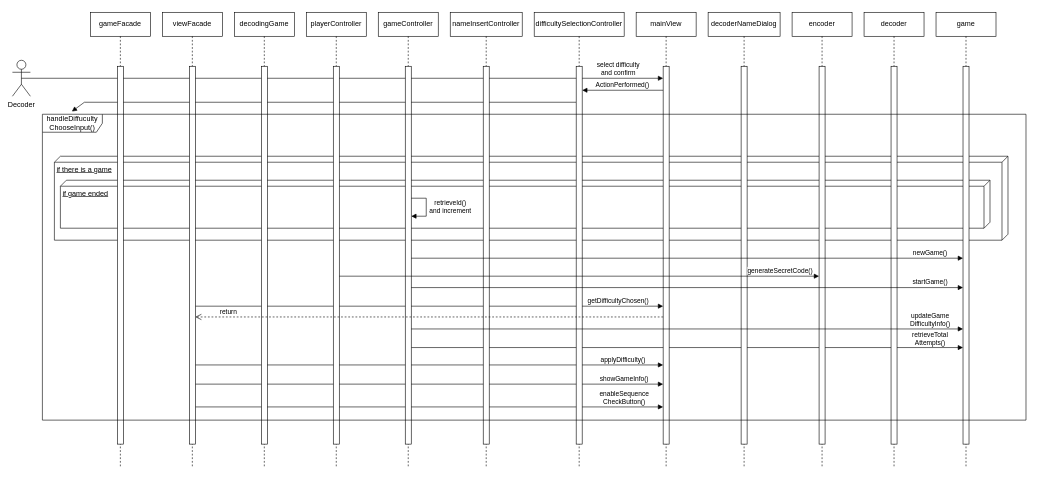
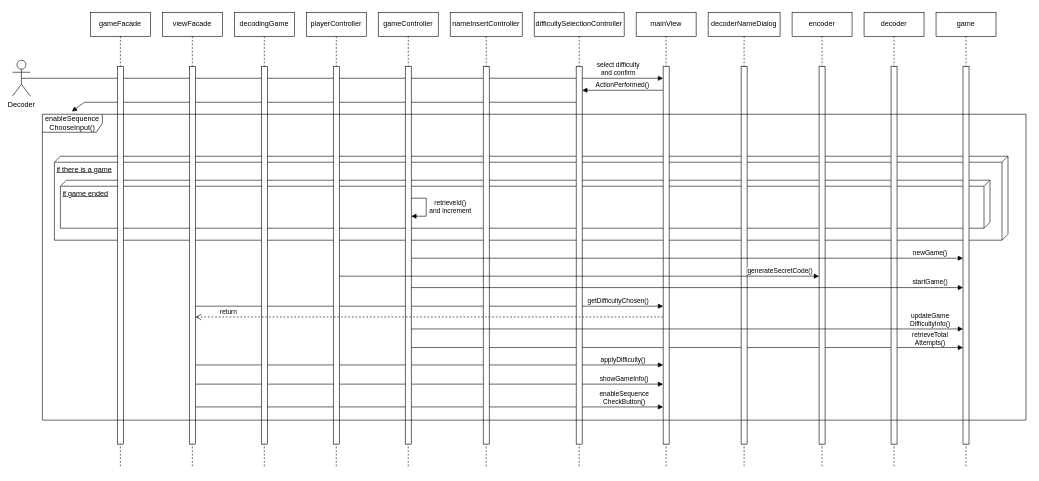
  <mxCell id="0" />
  <mxCell id="1" parent="0" />
  <mxCell id="2" value="if there is a game" style="verticalAlign=top;align=left;spacingTop=8;spacingLeft=2;spacingRight=12;shape=cube;size=10;direction=south;fontStyle=4;html=1;whiteSpace=wrap;" vertex="1" parent="1"><mxGeometry x="90" y="260" width="1590" height="140" as="geometry" /></mxCell>
  <mxCell id="3" value="if game ended" style="verticalAlign=top;align=left;spacingTop=8;spacingLeft=2;spacingRight=12;shape=cube;size=10;direction=south;fontStyle=4;html=1;whiteSpace=wrap;" vertex="1" parent="1"><mxGeometry x="100" y="300" width="1550" height="80" as="geometry" /></mxCell>
  <mxCell id="4" value="" style="html=1;verticalAlign=bottom;endArrow=block;curved=0;rounded=0;entryX=0.03;entryY=-0.009;entryDx=0;entryDy=0;entryPerimeter=0;" parent="1" source="30" target="38" edge="1"><mxGeometry width="80" relative="1" as="geometry"><mxPoint x="710" y="250" as="sourcePoint" /><mxPoint x="116.774" y="170" as="targetPoint" /><Array as="points"><mxPoint x="140" y="170" /></Array></mxGeometry></mxCell>
  <mxCell id="5" value="retrieveTotal&lt;br&gt;Attempts()" style="html=1;verticalAlign=bottom;endArrow=block;curved=0;rounded=0;" parent="1" edge="1"><mxGeometry x="0.88" y="-1" width="80" relative="1" as="geometry"><mxPoint x="685" y="579" as="sourcePoint" /><mxPoint x="1605" y="579" as="targetPoint" /><mxPoint as="offset" /></mxGeometry></mxCell>
  <mxCell id="6" value="enableSequence&lt;br&gt;CheckButton()" style="html=1;verticalAlign=bottom;endArrow=block;curved=0;rounded=0;" parent="1" edge="1"><mxGeometry x="0.833" width="80" relative="1" as="geometry"><mxPoint x="325" y="678" as="sourcePoint" /><mxPoint x="1105" y="678" as="targetPoint" /><mxPoint as="offset" /></mxGeometry></mxCell>
  <mxCell id="7" value="applyDifficulty()" style="html=1;verticalAlign=bottom;endArrow=block;curved=0;rounded=0;" parent="1" edge="1"><mxGeometry x="0.827" width="80" relative="1" as="geometry"><mxPoint x="325" y="608" as="sourcePoint" /><mxPoint x="1105" y="608" as="targetPoint" /><mxPoint as="offset" /></mxGeometry></mxCell>
  <mxCell id="8" value="showGameInfo()" style="html=1;verticalAlign=bottom;endArrow=block;curved=0;rounded=0;" parent="1" edge="1"><mxGeometry x="0.833" width="80" relative="1" as="geometry"><mxPoint x="325" y="640" as="sourcePoint" /><mxPoint x="1105" y="640" as="targetPoint" /><mxPoint as="offset" /></mxGeometry></mxCell>
  <mxCell id="9" value="getDifficultyChosen()" style="html=1;verticalAlign=bottom;endArrow=block;curved=0;rounded=0;" parent="1" edge="1"><mxGeometry x="0.808" y="-1" width="80" relative="1" as="geometry"><mxPoint x="325" y="510" as="sourcePoint" /><mxPoint x="1105" y="510" as="targetPoint" /><mxPoint as="offset" /></mxGeometry></mxCell>
  <mxCell id="10" value="select difficulty&lt;br&gt;and confirm" style="html=1;verticalAlign=bottom;endArrow=block;curved=0;rounded=0;exitX=0.5;exitY=0.5;exitDx=0;exitDy=0;exitPerimeter=0;" parent="1" source="11" target="13" edge="1"><mxGeometry x="0.86" width="80" relative="1" as="geometry"><mxPoint x="660" y="320" as="sourcePoint" /><mxPoint x="740" y="320" as="targetPoint" /><mxPoint as="offset" /></mxGeometry></mxCell>
  <mxCell id="11" value="Decoder" style="shape=umlActor;verticalLabelPosition=bottom;verticalAlign=top;html=1;" parent="1" vertex="1"><mxGeometry x="20" y="100" width="30" height="60" as="geometry" /></mxCell>
  <mxCell id="12" value="mainView" style="shape=umlLifeline;perimeter=lifelinePerimeter;whiteSpace=wrap;html=1;container=1;dropTarget=0;collapsible=0;recursiveResize=0;outlineConnect=0;portConstraint=eastwest;newEdgeStyle={&quot;curved&quot;:0,&quot;rounded&quot;:0};" parent="1" vertex="1"><mxGeometry x="1060" y="20" width="100" height="760" as="geometry" /></mxCell>
  <mxCell id="13" value="" style="html=1;points=[[0,0,0,0,5],[0,1,0,0,-5],[1,0,0,0,5],[1,1,0,0,-5]];perimeter=orthogonalPerimeter;outlineConnect=0;targetShapes=umlLifeline;portConstraint=eastwest;newEdgeStyle={&quot;curved&quot;:0,&quot;rounded&quot;:0};" parent="12" vertex="1"><mxGeometry x="45" y="90" width="10" height="630" as="geometry" /></mxCell>
  <mxCell id="14" value="decoderNameDialog" style="shape=umlLifeline;perimeter=lifelinePerimeter;whiteSpace=wrap;html=1;container=1;dropTarget=0;collapsible=0;recursiveResize=0;outlineConnect=0;portConstraint=eastwest;newEdgeStyle={&quot;curved&quot;:0,&quot;rounded&quot;:0};" parent="1" vertex="1"><mxGeometry x="1180" y="20" width="120" height="760" as="geometry" /></mxCell>
  <mxCell id="15" value="" style="html=1;points=[[0,0,0,0,5],[0,1,0,0,-5],[1,0,0,0,5],[1,1,0,0,-5]];perimeter=orthogonalPerimeter;outlineConnect=0;targetShapes=umlLifeline;portConstraint=eastwest;newEdgeStyle={&quot;curved&quot;:0,&quot;rounded&quot;:0};" parent="14" vertex="1"><mxGeometry x="55" y="90" width="10" height="630" as="geometry" /></mxCell>
  <mxCell id="16" value="decodingGame" style="shape=umlLifeline;perimeter=lifelinePerimeter;whiteSpace=wrap;html=1;container=1;dropTarget=0;collapsible=0;recursiveResize=0;outlineConnect=0;portConstraint=eastwest;newEdgeStyle={&quot;curved&quot;:0,&quot;rounded&quot;:0};" parent="1" vertex="1"><mxGeometry x="390" y="20" width="100" height="760" as="geometry" /></mxCell>
  <mxCell id="17" value="" style="html=1;points=[[0,0,0,0,5],[0,1,0,0,-5],[1,0,0,0,5],[1,1,0,0,-5]];perimeter=orthogonalPerimeter;outlineConnect=0;targetShapes=umlLifeline;portConstraint=eastwest;newEdgeStyle={&quot;curved&quot;:0,&quot;rounded&quot;:0};" parent="16" vertex="1"><mxGeometry x="45" y="90" width="10" height="630" as="geometry" /></mxCell>
  <mxCell id="18" value="gameFacade" style="shape=umlLifeline;perimeter=lifelinePerimeter;whiteSpace=wrap;html=1;container=1;dropTarget=0;collapsible=0;recursiveResize=0;outlineConnect=0;portConstraint=eastwest;newEdgeStyle={&quot;curved&quot;:0,&quot;rounded&quot;:0};" parent="1" vertex="1"><mxGeometry x="150" y="20" width="100" height="760" as="geometry" /></mxCell>
  <mxCell id="19" value="" style="html=1;points=[[0,0,0,0,5],[0,1,0,0,-5],[1,0,0,0,5],[1,1,0,0,-5]];perimeter=orthogonalPerimeter;outlineConnect=0;targetShapes=umlLifeline;portConstraint=eastwest;newEdgeStyle={&quot;curved&quot;:0,&quot;rounded&quot;:0};" parent="18" vertex="1"><mxGeometry x="45" y="90" width="10" height="630" as="geometry" /></mxCell>
  <mxCell id="20" value="viewFacade" style="shape=umlLifeline;perimeter=lifelinePerimeter;whiteSpace=wrap;html=1;container=1;dropTarget=0;collapsible=0;recursiveResize=0;outlineConnect=0;portConstraint=eastwest;newEdgeStyle={&quot;curved&quot;:0,&quot;rounded&quot;:0};" parent="1" vertex="1"><mxGeometry x="270" y="20" width="100" height="760" as="geometry" /></mxCell>
  <mxCell id="21" value="" style="html=1;points=[[0,0,0,0,5],[0,1,0,0,-5],[1,0,0,0,5],[1,1,0,0,-5]];perimeter=orthogonalPerimeter;outlineConnect=0;targetShapes=umlLifeline;portConstraint=eastwest;newEdgeStyle={&quot;curved&quot;:0,&quot;rounded&quot;:0};" parent="20" vertex="1"><mxGeometry x="45" y="90" width="10" height="630" as="geometry" /></mxCell>
  <mxCell id="22" value="playerController" style="shape=umlLifeline;perimeter=lifelinePerimeter;whiteSpace=wrap;html=1;container=1;dropTarget=0;collapsible=0;recursiveResize=0;outlineConnect=0;portConstraint=eastwest;newEdgeStyle={&quot;curved&quot;:0,&quot;rounded&quot;:0};" parent="1" vertex="1"><mxGeometry x="510" y="20" width="100" height="760" as="geometry" /></mxCell>
  <mxCell id="23" value="" style="html=1;points=[[0,0,0,0,5],[0,1,0,0,-5],[1,0,0,0,5],[1,1,0,0,-5]];perimeter=orthogonalPerimeter;outlineConnect=0;targetShapes=umlLifeline;portConstraint=eastwest;newEdgeStyle={&quot;curved&quot;:0,&quot;rounded&quot;:0};" parent="22" vertex="1"><mxGeometry x="45" y="90" width="10" height="630" as="geometry" /></mxCell>
  <mxCell id="24" value="gameController" style="shape=umlLifeline;perimeter=lifelinePerimeter;whiteSpace=wrap;html=1;container=1;dropTarget=0;collapsible=0;recursiveResize=0;outlineConnect=0;portConstraint=eastwest;newEdgeStyle={&quot;curved&quot;:0,&quot;rounded&quot;:0};" parent="1" vertex="1"><mxGeometry x="630" y="20" width="100" height="760" as="geometry" /></mxCell>
  <mxCell id="25" value="" style="html=1;points=[[0,0,0,0,5],[0,1,0,0,-5],[1,0,0,0,5],[1,1,0,0,-5]];perimeter=orthogonalPerimeter;outlineConnect=0;targetShapes=umlLifeline;portConstraint=eastwest;newEdgeStyle={&quot;curved&quot;:0,&quot;rounded&quot;:0};" parent="24" vertex="1"><mxGeometry x="45" y="90" width="10" height="630" as="geometry" /></mxCell>
  <mxCell id="26" value="retrieveId()&lt;br&gt;and increment" style="html=1;verticalAlign=bottom;endArrow=block;curved=0;rounded=0;" parent="24" edge="1"><mxGeometry x="0.375" y="-40" width="80" relative="1" as="geometry"><mxPoint x="55" y="310" as="sourcePoint" /><mxPoint x="55" y="340" as="targetPoint" /><Array as="points"><mxPoint x="80" y="310" /><mxPoint x="80" y="340" /></Array><mxPoint x="40" y="40" as="offset" /></mxGeometry></mxCell>
  <mxCell id="27" value="nameInsertController" style="shape=umlLifeline;perimeter=lifelinePerimeter;whiteSpace=wrap;html=1;container=1;dropTarget=0;collapsible=0;recursiveResize=0;outlineConnect=0;portConstraint=eastwest;newEdgeStyle={&quot;curved&quot;:0,&quot;rounded&quot;:0};" parent="1" vertex="1"><mxGeometry x="750" y="20" width="120" height="760" as="geometry" /></mxCell>
  <mxCell id="28" value="" style="html=1;points=[[0,0,0,0,5],[0,1,0,0,-5],[1,0,0,0,5],[1,1,0,0,-5]];perimeter=orthogonalPerimeter;outlineConnect=0;targetShapes=umlLifeline;portConstraint=eastwest;newEdgeStyle={&quot;curved&quot;:0,&quot;rounded&quot;:0};" parent="27" vertex="1"><mxGeometry x="55" y="90" width="10" height="630" as="geometry" /></mxCell>
  <mxCell id="29" value="difficultySelectionController" style="shape=umlLifeline;perimeter=lifelinePerimeter;whiteSpace=wrap;html=1;container=1;dropTarget=0;collapsible=0;recursiveResize=0;outlineConnect=0;portConstraint=eastwest;newEdgeStyle={&quot;curved&quot;:0,&quot;rounded&quot;:0};" parent="1" vertex="1"><mxGeometry x="890" y="20" width="150" height="760" as="geometry" /></mxCell>
  <mxCell id="30" value="" style="html=1;points=[[0,0,0,0,5],[0,1,0,0,-5],[1,0,0,0,5],[1,1,0,0,-5]];perimeter=orthogonalPerimeter;outlineConnect=0;targetShapes=umlLifeline;portConstraint=eastwest;newEdgeStyle={&quot;curved&quot;:0,&quot;rounded&quot;:0};" parent="29" vertex="1"><mxGeometry x="70" y="90" width="10" height="630" as="geometry" /></mxCell>
  <mxCell id="31" value="encoder" style="shape=umlLifeline;perimeter=lifelinePerimeter;whiteSpace=wrap;html=1;container=1;dropTarget=0;collapsible=0;recursiveResize=0;outlineConnect=0;portConstraint=eastwest;newEdgeStyle={&quot;curved&quot;:0,&quot;rounded&quot;:0};" parent="1" vertex="1"><mxGeometry x="1320" y="20" width="100" height="760" as="geometry" /></mxCell>
  <mxCell id="32" value="" style="html=1;points=[[0,0,0,0,5],[0,1,0,0,-5],[1,0,0,0,5],[1,1,0,0,-5]];perimeter=orthogonalPerimeter;outlineConnect=0;targetShapes=umlLifeline;portConstraint=eastwest;newEdgeStyle={&quot;curved&quot;:0,&quot;rounded&quot;:0};" parent="31" vertex="1"><mxGeometry x="45" y="90" width="10" height="630" as="geometry" /></mxCell>
  <mxCell id="33" value="decoder" style="shape=umlLifeline;perimeter=lifelinePerimeter;whiteSpace=wrap;html=1;container=1;dropTarget=0;collapsible=0;recursiveResize=0;outlineConnect=0;portConstraint=eastwest;newEdgeStyle={&quot;curved&quot;:0,&quot;rounded&quot;:0};" parent="1" vertex="1"><mxGeometry x="1440" y="20" width="100" height="760" as="geometry" /></mxCell>
  <mxCell id="34" value="" style="html=1;points=[[0,0,0,0,5],[0,1,0,0,-5],[1,0,0,0,5],[1,1,0,0,-5]];perimeter=orthogonalPerimeter;outlineConnect=0;targetShapes=umlLifeline;portConstraint=eastwest;newEdgeStyle={&quot;curved&quot;:0,&quot;rounded&quot;:0};" parent="33" vertex="1"><mxGeometry x="45" y="90" width="10" height="630" as="geometry" /></mxCell>
  <mxCell id="35" value="game" style="shape=umlLifeline;perimeter=lifelinePerimeter;whiteSpace=wrap;html=1;container=1;dropTarget=0;collapsible=0;recursiveResize=0;outlineConnect=0;portConstraint=eastwest;newEdgeStyle={&quot;curved&quot;:0,&quot;rounded&quot;:0};" parent="1" vertex="1"><mxGeometry x="1560" y="20" width="100" height="760" as="geometry" /></mxCell>
  <mxCell id="36" value="" style="html=1;points=[[0,0,0,0,5],[0,1,0,0,-5],[1,0,0,0,5],[1,1,0,0,-5]];perimeter=orthogonalPerimeter;outlineConnect=0;targetShapes=umlLifeline;portConstraint=eastwest;newEdgeStyle={&quot;curved&quot;:0,&quot;rounded&quot;:0};" parent="35" vertex="1"><mxGeometry x="45" y="90" width="10" height="630" as="geometry" /></mxCell>
  <mxCell id="37" value="ActionPerformed()" style="html=1;verticalAlign=bottom;endArrow=block;curved=0;rounded=0;" parent="1" edge="1"><mxGeometry width="80" relative="1" as="geometry"><mxPoint x="1105" y="150" as="sourcePoint" /><mxPoint x="970" y="150" as="targetPoint" /></mxGeometry></mxCell>
- <mxCell id="38" value="handleDiffuculty&lt;br&gt;ChooseInput()" style="shape=umlFrame;whiteSpace=wrap;html=1;pointerEvents=0;width=100;height=30;" parent="1" vertex="1"><mxGeometry x="70" y="190" width="1640" height="510" as="geometry" /></mxCell>
+ <mxCell id="38" value="enableSequence&lt;br&gt;ChooseInput()" style="shape=umlFrame;whiteSpace=wrap;html=1;pointerEvents=0;width=100;height=30;" parent="1" vertex="1"><mxGeometry x="70" y="190" width="1640" height="510" as="geometry" /></mxCell>
  <mxCell id="39" value="newGame()" style="html=1;verticalAlign=bottom;endArrow=block;curved=0;rounded=0;" edge="1" parent="1"><mxGeometry x="0.88" width="80" relative="1" as="geometry"><mxPoint x="685" y="430" as="sourcePoint" /><mxPoint x="1605" y="430" as="targetPoint" /><mxPoint as="offset" /></mxGeometry></mxCell>
  <mxCell id="40" value="generateSecretCode()" style="html=1;verticalAlign=bottom;endArrow=block;curved=0;rounded=0;" edge="1" parent="1"><mxGeometry x="0.838" width="80" relative="1" as="geometry"><mxPoint x="565" y="460" as="sourcePoint" /><mxPoint x="1365" y="460" as="targetPoint" /><mxPoint as="offset" /></mxGeometry></mxCell>
  <mxCell id="41" value="startGame()" style="html=1;verticalAlign=bottom;endArrow=block;curved=0;rounded=0;" edge="1" parent="1"><mxGeometry x="0.88" width="80" relative="1" as="geometry"><mxPoint x="685" y="479" as="sourcePoint" /><mxPoint x="1605" y="479" as="targetPoint" /><mxPoint as="offset" /></mxGeometry></mxCell>
  <mxCell id="42" value="return" style="html=1;verticalAlign=bottom;endArrow=open;dashed=1;endSize=8;curved=0;rounded=0;" edge="1" parent="1"><mxGeometry x="0.859" relative="1" as="geometry"><mxPoint x="1105" y="528" as="sourcePoint" /><mxPoint x="325" y="528" as="targetPoint" /><mxPoint as="offset" /></mxGeometry></mxCell>
  <mxCell id="43" value="updateGame&lt;br&gt;DifficultyInfo()" style="html=1;verticalAlign=bottom;endArrow=block;curved=0;rounded=0;" edge="1" parent="1"><mxGeometry x="0.88" width="80" relative="1" as="geometry"><mxPoint x="685" y="548" as="sourcePoint" /><mxPoint x="1605" y="548" as="targetPoint" /><mxPoint as="offset" /></mxGeometry></mxCell>
